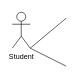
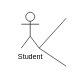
  <mxCell id="0" />
  <mxCell id="1" parent="0" />
- <mxCell id="2" value="Student" style="shape=umlActor;verticalLabelPosition=bottom;verticalAlign=top;html=1;outlineConnect=0;" vertex="1" parent="1"><mxGeometry x="20" y="20" width="30" height="60" as="geometry" /></mxCell>
+ <mxCell id="2" value="Student" style="shape=umlActor;verticalLabelPosition=bottom;verticalAlign=top;html=1;outlineConnect=0;" vertex="1" parent="1"><mxGeometry x="35" y="20" width="30" height="60" as="geometry" /></mxCell>
  <mxCell id="3" value="" style="endArrow=none;html=1;rounded=0;exitX=1;exitY=1;exitDx=0;exitDy=0;exitPerimeter=0;" edge="1" parent="1" source="2"><mxGeometry width="50" height="50" relative="1" as="geometry"><mxPoint x="90" y="90" as="sourcePoint" /><mxPoint x="110" y="30" as="targetPoint" /></mxGeometry></mxCell>
  <mxCell id="4" value="" style="endArrow=none;html=1;rounded=0;exitX=1;exitY=1;exitDx=0;exitDy=0;exitPerimeter=0;" edge="1" parent="1" source="2"><mxGeometry width="50" height="50" relative="1" as="geometry"><mxPoint x="200" y="190" as="sourcePoint" /><mxPoint x="110" y="110" as="targetPoint" /></mxGeometry></mxCell>
